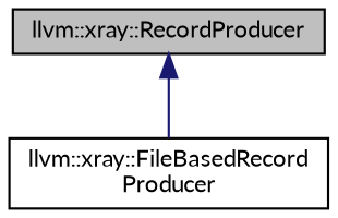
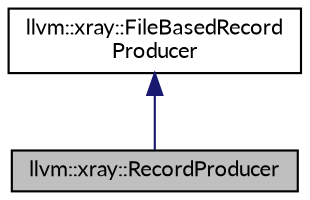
  digraph {
    fontname=Lato
    node [color=black fontname=Lato fontsize=10 shape=box]
    n1 [fillcolor=grey75 fontcolor=black height=0.2 label="llvm::xray::RecordProducer" style=filled width=0.4]
    n2 [height=0.2 label="llvm::xray::FileBasedRecord\lProducer" width=0.4]
-   n1 -> n2 [color=midnightblue dir=back fontname=Lato fontsize=10 labelfontname=Helvetica labelfontsize=10 style=solid]
+   n2 -> n1 [color=midnightblue dir=back fontname=Lato fontsize=10 labelfontname=Helvetica labelfontsize=10 style=solid]
  }
